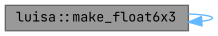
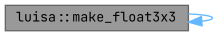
  digraph {
    rankdir=TB
    fontname="JetBrains Mono"
-   n1 [color=gray40 fillcolor=grey60 fontcolor=black fontname="JetBrains Mono" fontsize=10 height=0.2 label="luisa::make_float6x3" shape=box style=filled width=0.4]
+   n1 [color=gray40 fillcolor=grey60 fontcolor=black fontname="JetBrains Mono" fontsize=10 height=0.2 label="luisa::make_float3x3" shape=box style=filled width=0.4]
    n1 -> n1 [color=steelblue1 fontname="JetBrains Mono" fontsize=10 labelfontname=Helvetica labelfontsize=10 style=solid]
  }
